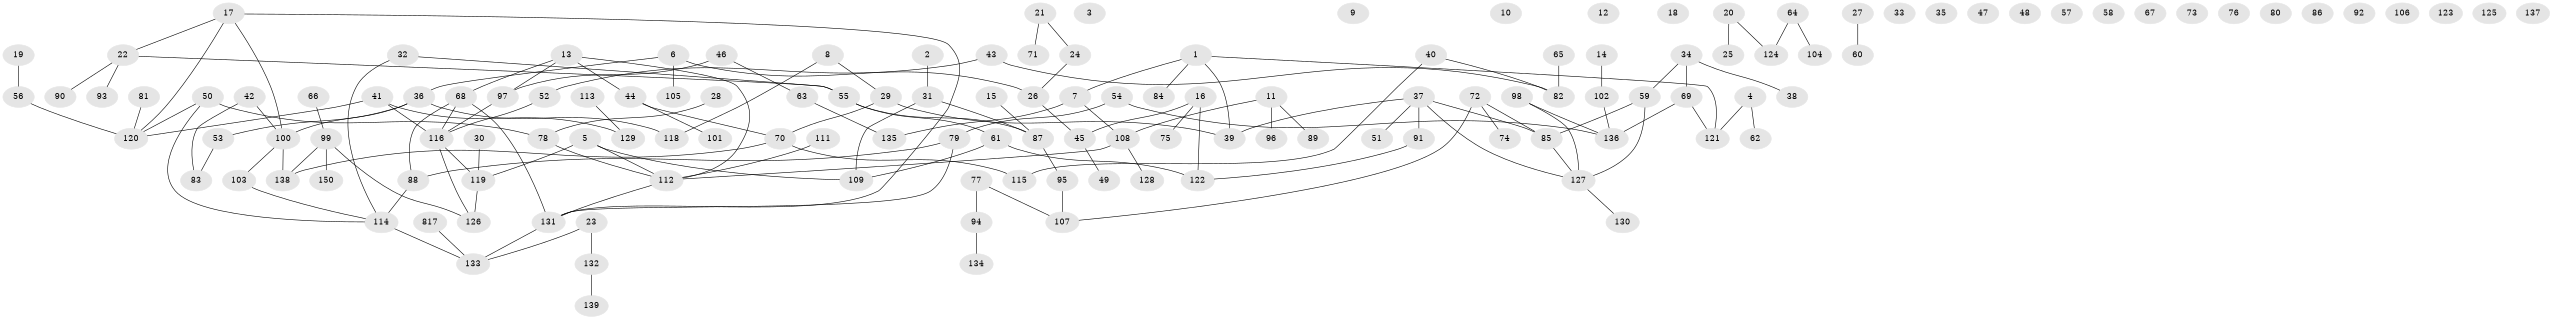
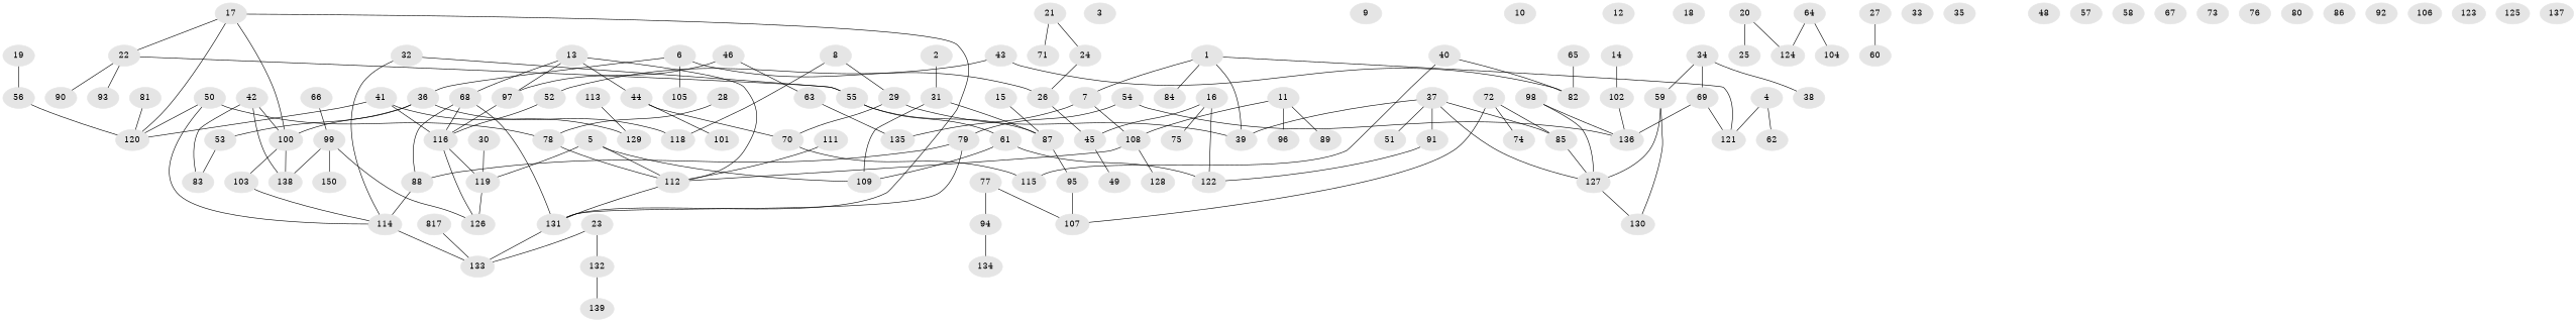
  graph {
    node [color=gray90 style=filled]
    1
    7
    39
    84
    121
    108
    135
    2
    31
    109
    87
    3
    4
    62
    5
    112
    119
    46
    97
    63
    131
    126
    6
    26
    36
    105
    45
    118
    100
    53
    128
    8
    29
    70
    9
    10
    11
    89
    96
    12
    13
    44
    68
    101
    116
    88
    14
    102
    136
    15
    95
    16
    75
    122
    49
    17
    22
    120
    55
    90
    93
    138
    103
    133
    18
    19
    56
    20
    25
    124
    21
    24
    71
    61
    23
    132
    139
    27
    60
    28
    78
    115
    30
    32
    114
    33
    34
    38
    59
    69
    127
    130
    35
    83
    37
    51
    85
    91
    40
    82
    41
    129
    42
    43
    52
-   47
    48
    50
    54
    79
    57
    58
    64
    104
    65
    66
    99
    n118 [label=150]
    67
    72
    74
    107
    73
    76
    77
    94
    134
    80
    81
    86
    92
    98
    106
    111
    113
    n136 [label=817]
    123
    125
    137
    1 -- 7
    1 -- 39
    1 -- 84
    1 -- 121
    7 -- 108
    7 -- 135
    108 -- 112
    108 -- 128
    2 -- 31
    31 -- 109
    31 -- 87
    87 -- 95
    4 -- 121
    4 -- 62
    5 -- 109
    5 -- 112
    5 -- 119
    112 -- 131
    119 -- 126
    46 -- 97
    46 -- 63
    97 -- 116
    63 -- 135
    131 -- 133
    6 -- 26
    6 -- 36
    6 -- 105
    26 -- 45
    36 -- 118
    36 -- 100
    36 -- 53
    45 -- 49
    100 -- 138
    100 -- 103
    53 -- 83
    8 -- 118
    8 -- 29
    29 -- 39
    29 -- 70
    70 -- 115
    11 -- 108
    11 -- 89
    11 -- 96
    13 -- 112
    13 -- 97
    13 -- 44
    13 -- 68
    44 -- 70
    44 -- 101
    68 -- 131
    68 -- 116
    68 -- 88
    116 -- 119
    116 -- 126
    88 -- 114
    14 -- 102
    102 -- 136
    15 -- 87
    95 -- 107
    16 -- 45
    16 -- 75
    16 -- 122
    17 -- 131
    17 -- 100
    17 -- 22
    17 -- 120
    22 -- 55
    22 -- 90
    22 -- 93
    55 -- 87
    55 -- 61
    103 -- 114
    19 -- 56
    56 -- 120
    20 -- 25
    20 -- 124
    21 -- 24
    21 -- 71
    24 -- 26
    61 -- 109
    61 -- 122
    23 -- 133
    23 -- 132
    132 -- 139
    27 -- 60
    28 -- 78
    78 -- 112
    30 -- 119
    32 -- 55
    32 -- 114
    114 -- 133
    34 -- 38
    34 -- 59
    34 -- 69
    59 -- 127
-   59 -- 85
+   59 -- 130
    69 -- 121
    69 -- 136
    127 -- 130
    37 -- 39
    37 -- 127
    37 -- 51
    37 -- 85
    37 -- 91
    85 -- 127
    91 -- 122
    40 -- 115
    40 -- 82
    41 -- 116
    41 -- 120
    41 -- 129
    42 -- 100
-   70 -- 138
+   42 -- 138
    42 -- 83
    43 -- 82
    43 -- 52
    52 -- 116
    50 -- 120
    50 -- 78
    50 -- 114
    54 -- 136
    54 -- 79
    79 -- 131
    79 -- 88
    64 -- 124
    64 -- 104
    65 -- 82
    66 -- 99
    99 -- 126
    99 -- 138
    99 -- n118
    72 -- 85
    72 -- 74
    72 -- 107
    77 -- 107
    77 -- 94
    94 -- 134
    81 -- 120
    98 -- 136
    98 -- 127
    111 -- 112
    113 -- 129
    n136 -- 133
  }
